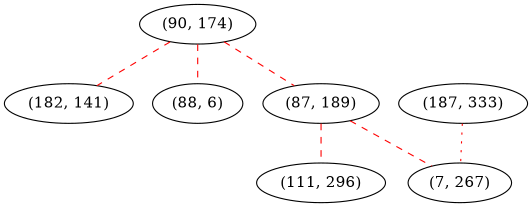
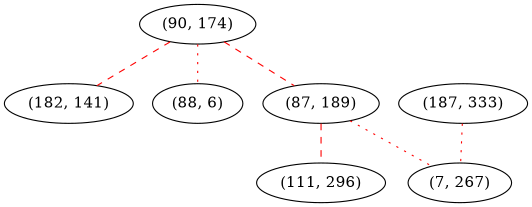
  graph {
    edge [color=red style=dashed weight=1]
    "(90, 174)"
    "(182, 141)"
    "(88, 6)"
    "(87, 189)"
    "(111, 296)"
    "(7, 267)"
    "(187, 333)"
    "(90, 174)" -- "(182, 141)"
-   "(90, 174)" -- "(88, 6)"
+   "(90, 174)" -- "(88, 6)" [style=dotted]
    "(90, 174)" -- "(87, 189)"
    "(87, 189)" -- "(111, 296)"
-   "(87, 189)" -- "(7, 267)"
+   "(87, 189)" -- "(7, 267)" [style=dotted]
    "(187, 333)" -- "(7, 267)" [style=dotted]
  }
